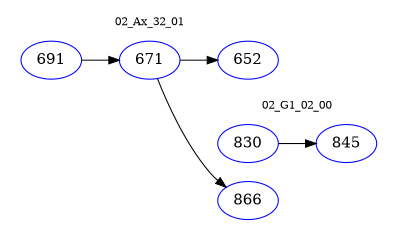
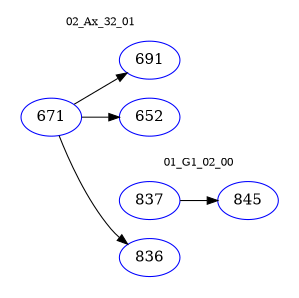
  digraph {
    rankdir=LR
    node [color=blue]
    edge [color=black]
    n1 [label=671]
    n2 [label=652]
    n3 [label=691]
-   n4 [label=830]
-   n5 [label=866]
+   n4 [label=837]
+   n5 [label=836]
    n6 [label=845]
    subgraph cluster_1 {
      color=white
      fontsize=10
      label="02_Ax_32_01"
      n1
      n2
      n3
    }
    subgraph cluster_2 {
      color=white
      fontsize=10
-     label="02_G1_02_00"
+     label="01_G1_02_00"
      n4
      n5
      n6
    }
    n1 -> n2
-   n3 -> n1
+   n1 -> n3
    n1 -> n5
    n4 -> n6
  }
